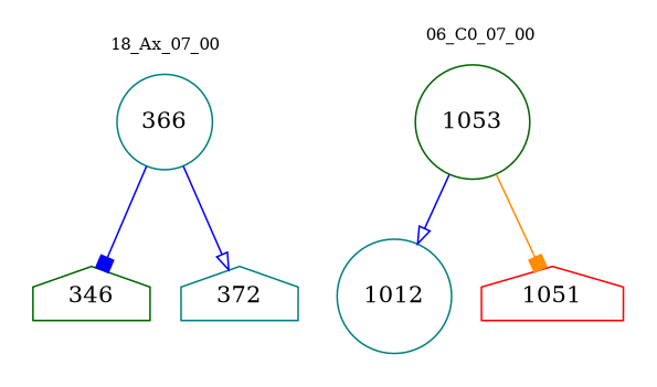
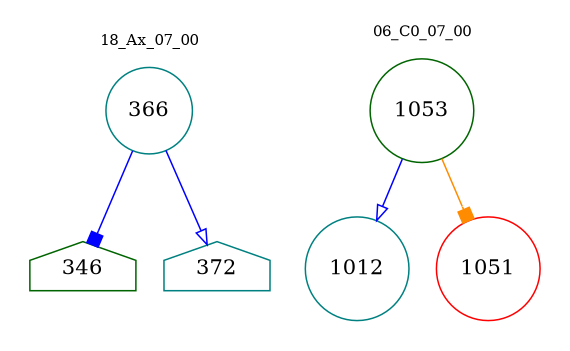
  digraph {
    node [color=teal shape=circle]
    edge [arrowhead=box color=blue]
    n1 [label=366]
    n2 [color=darkgreen label=346 shape=house]
    n3 [label=372 shape=house]
    n4 [color=darkgreen label=1053]
    n5 [label=1012]
-   n6 [color=red label=1051 shape=house]
+   n6 [color=red label=1051]
    subgraph cluster_1 {
      color=white
      fontsize=10
      label="18_Ax_07_00"
      n1
      n2
      n3
    }
    subgraph cluster_2 {
      color=white
      fontsize=10
      label="06_C0_07_00"
      n4
      n5
      n6
    }
    n1 -> n2
    n1 -> n3 [arrowhead=onormal]
    n4 -> n5 [arrowhead=onormal]
    n4 -> n6 [color=darkorange]
  }
